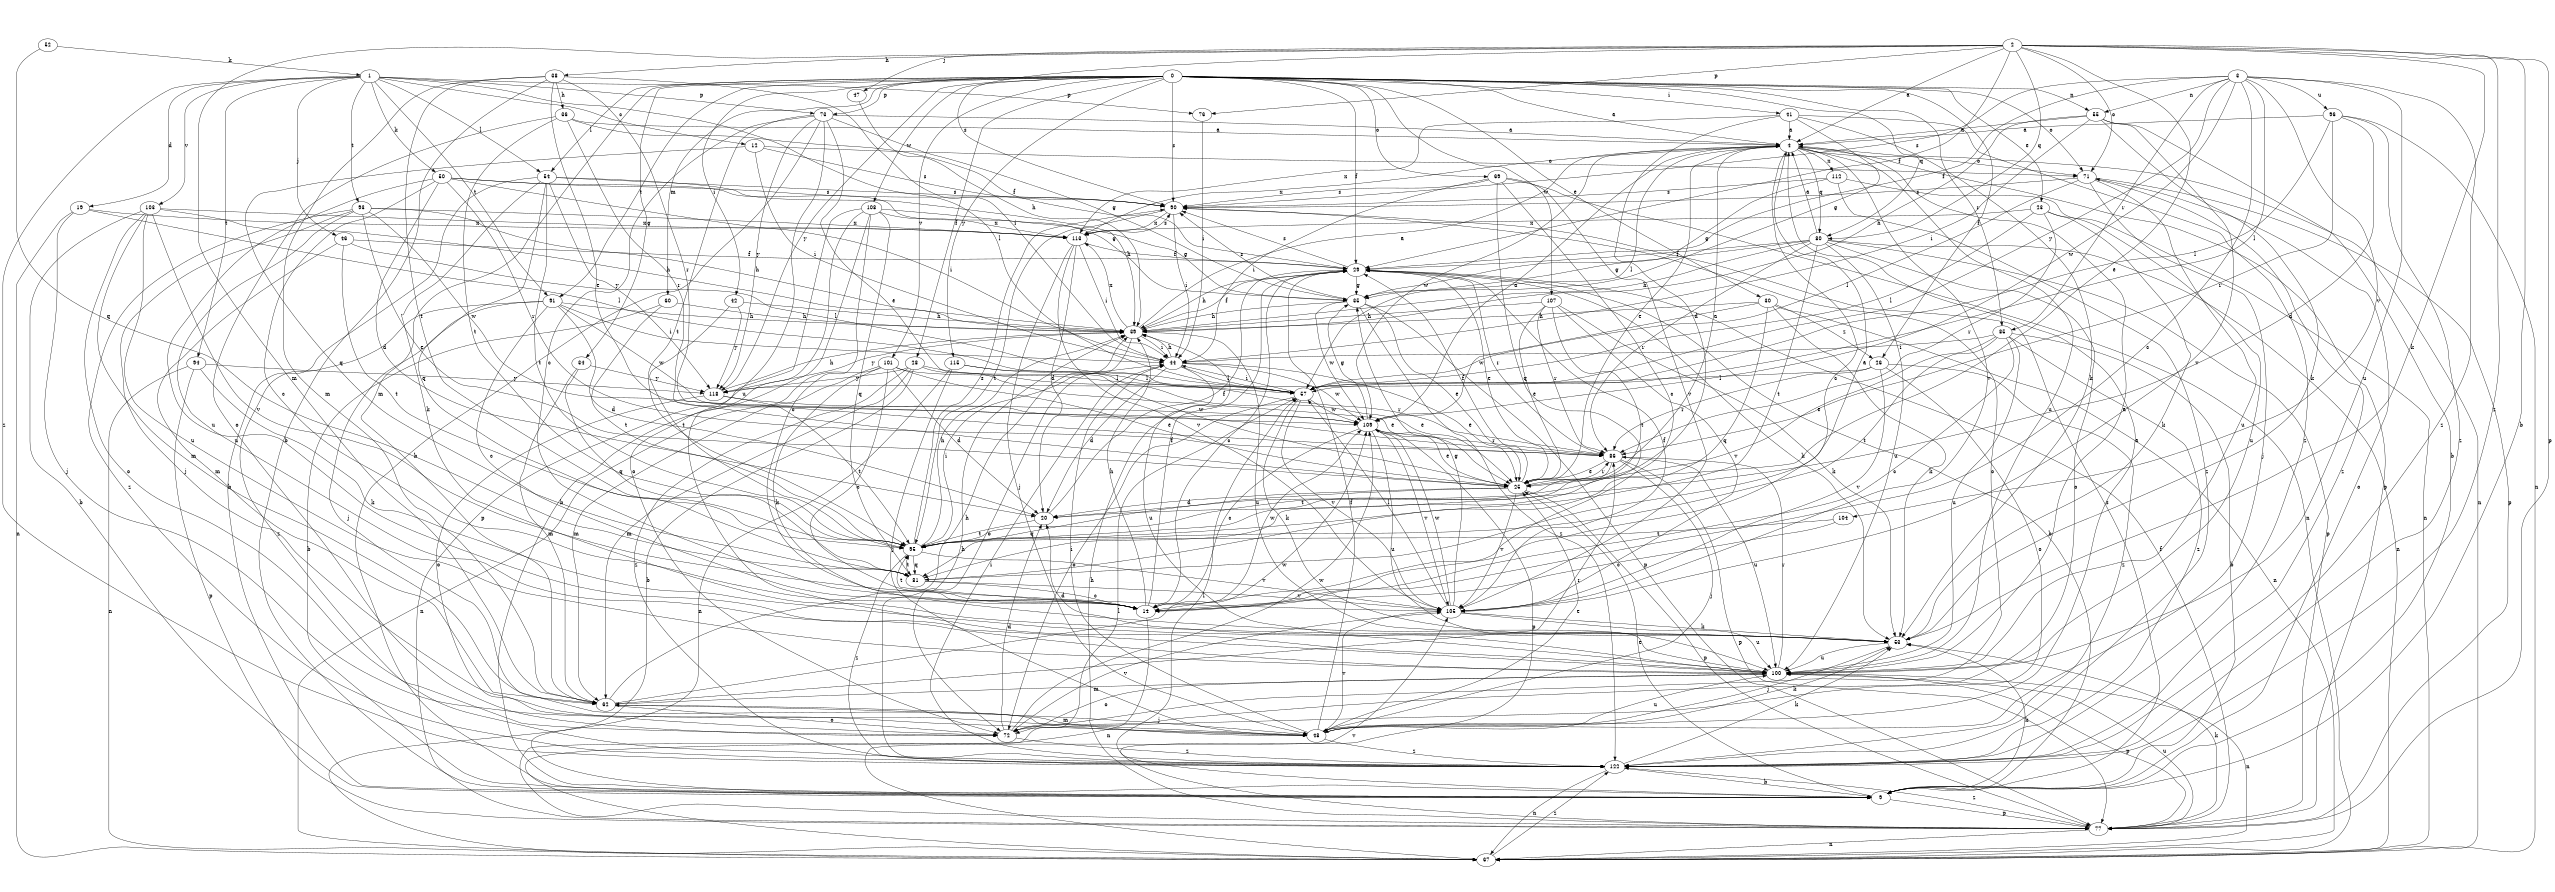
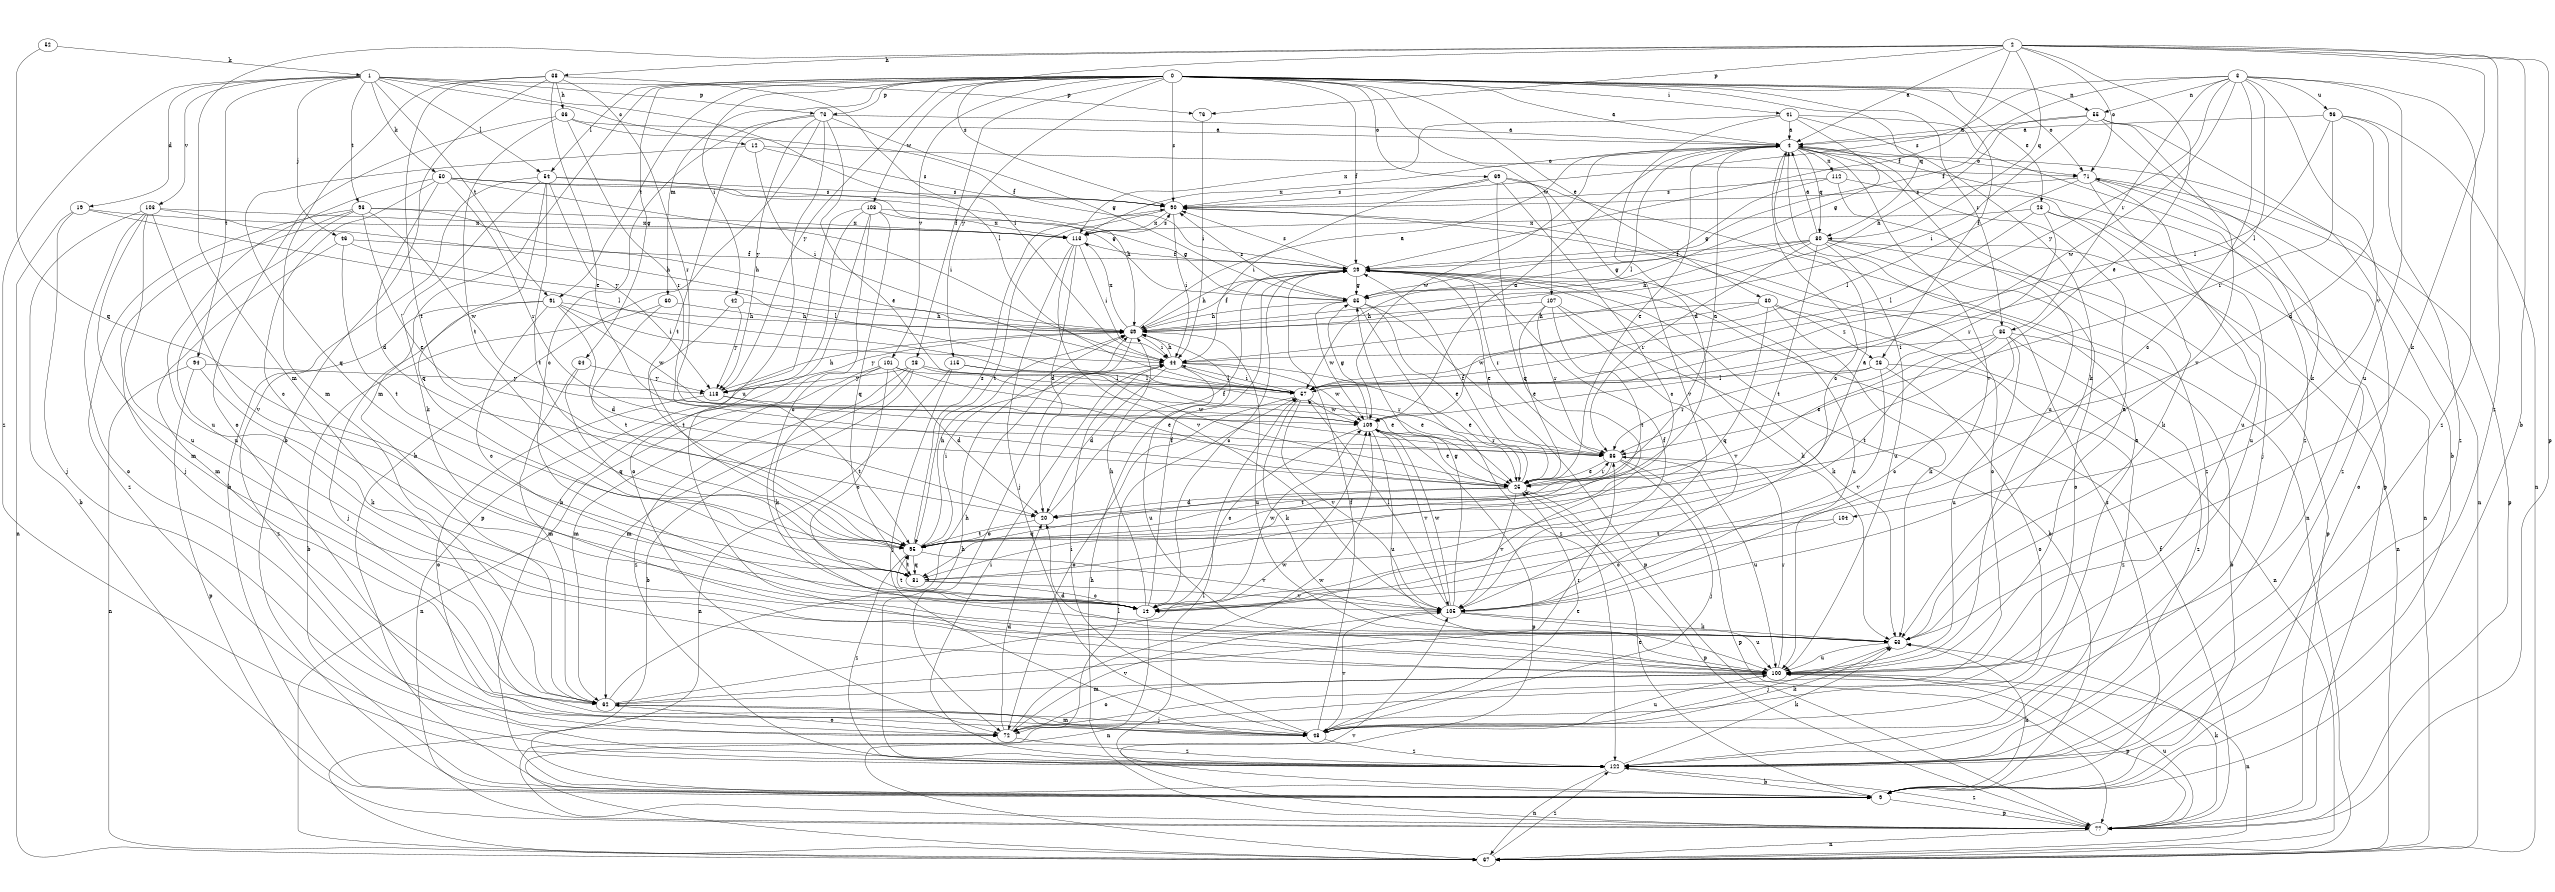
  strict digraph {
    0
    4
    23
    26
    28
    29
    30
    34
    41
    42
    54
    60
    62
    n14 [label=55]
    69
    71
    73
    80
    85
    90
    91
    101
    107
    108
    115
    118
    57
    25
    77
    14
    100
    109
    67
    105
    112
    113
    53
    86
    122
    72
    9
    39
    35
    81
    20
    95
    48
    44
    1
    12
    19
    46
    50
    76
    93
    94
    103
    52
    2
    38
-   47
    36
    3
    96
    104
    0 -> 4 [label=a]
    0 -> 23 [label=e]
    0 -> 26 [label=f]
    0 -> 28 [label=f]
    0 -> 29 [label=f]
    0 -> 30 [label=e]
    0 -> 34 [label=g]
    0 -> 41 [label=i]
    0 -> 42 [label=i]
    0 -> 54 [label=l]
    0 -> 60 [label=m]
    0 -> 62 [label=m]
    0 -> n14 [label=n]
    0 -> 69 [label=o]
    0 -> 71 [label=o]
    0 -> 73 [label=p]
    0 -> 80 [label=q]
    0 -> 85 [label=r]
    0 -> 90 [label=s]
    0 -> 91 [label=t]
    0 -> 101 [label=v]
    0 -> 107 [label=w]
    0 -> 108 [label=w]
    0 -> 115 [label=y]
    0 -> 118 [label=y]
    4 -> 71 [label=o]
    4 -> 80 [label=q]
    4 -> 57 [label=l]
    4 -> 25 [label=e]
    4 -> 77 [label=p]
    4 -> 14 [label=c]
    4 -> 100 [label=u]
    4 -> 109 [label=w]
    4 -> 67 [label=n]
    4 -> 105 [label=v]
    4 -> 112 [label=x]
    4 -> 113 [label=x]
    23 -> 57 [label=l]
    23 -> 100 [label=u]
    23 -> 113 [label=x]
    23 -> 53 [label=k]
    23 -> 86 [label=r]
    26 -> 57 [label=l]
    26 -> 105 [label=v]
    26 -> 86 [label=r]
    26 -> 122 [label=z]
    26 -> 72 [label=o]
    28 -> 62 [label=m]
    28 -> 118 [label=y]
    28 -> 25 [label=e]
    28 -> 86 [label=r]
    28 -> 122 [label=z]
    28 -> 9 [label=b]
    29 -> 90 [label=s]
    29 -> 25 [label=e]
    29 -> 14 [label=c]
+   29 -> 100 [label=u]
    29 -> 53 [label=k]
    29 -> 86 [label=r]
    29 -> 9 [label=b]
    29 -> 39 [label=h]
    29 -> 35 [label=g]
    30 -> 26 [label=z]
    30 -> 109 [label=w]
    30 -> 67 [label=n]
    30 -> 53 [label=k]
    30 -> 39 [label=h]
    30 -> 81 [label=q]
    34 -> 62 [label=m]
    34 -> 118 [label=y]
    34 -> 81 [label=q]
    41 -> 4 [label=a]
    41 -> 113 [label=x]
    41 -> 53 [label=k]
    41 -> 122 [label=z]
    41 -> 35 [label=g]
    41 -> 20 [label=d]
    42 -> 118 [label=y]
    42 -> 39 [label=h]
    42 -> 95 [label=t]
    54 -> 90 [label=s]
    54 -> 118 [label=y]
    54 -> 53 [label=k]
    54 -> 9 [label=b]
    54 -> 39 [label=h]
    54 -> 81 [label=q]
    54 -> 95 [label=t]
    60 -> 9 [label=b]
    60 -> 39 [label=h]
    60 -> 95 [label=t]
    62 -> 109 [label=w]
    62 -> 86 [label=r]
    62 -> 72 [label=o]
    62 -> 39 [label=h]
    62 -> 48 [label=j]
    n14 -> 4 [label=a]
    n14 -> 105 [label=v]
    n14 -> 53 [label=k]
    n14 -> 9 [label=b]
    n14 -> 39 [label=h]
    n14 -> 44 [label=i]
    69 -> 90 [label=s]
    69 -> 14 [label=c]
    69 -> 67 [label=n]
    69 -> 105 [label=v]
    69 -> 81 [label=q]
    69 -> 44 [label=i]
    71 -> 90 [label=s]
    71 -> 57 [label=l]
    71 -> 77 [label=p]
    71 -> 100 [label=u]
    71 -> 122 [label=z]
    71 -> 48 [label=j]
    73 -> 4 [label=a]
    73 -> 118 [label=y]
    73 -> 25 [label=e]
    73 -> 14 [label=c]
    73 -> 100 [label=u]
    73 -> 9 [label=b]
    73 -> 35 [label=g]
    73 -> 95 [label=t]
    80 -> 4 [label=a]
    80 -> 29 [label=f]
    80 -> 77 [label=p]
    80 -> 100 [label=u]
    80 -> 67 [label=n]
    80 -> 86 [label=r]
    80 -> 72 [label=o]
    80 -> 39 [label=h]
    80 -> 35 [label=g]
    80 -> 95 [label=t]
    85 -> 25 [label=e]
    85 -> 14 [label=c]
    85 -> 100 [label=u]
    85 -> 122 [label=z]
    85 -> 9 [label=b]
    85 -> 95 [label=t]
    85 -> 44 [label=i]
    90 -> 113 [label=x]
    90 -> 72 [label=o]
    90 -> 95 [label=t]
    90 -> 44 [label=i]
    91 -> 14 [label=c]
    91 -> 109 [label=w]
    91 -> 122 [label=z]
    91 -> 39 [label=h]
    91 -> 20 [label=d]
    91 -> 48 [label=j]
    91 -> 44 [label=i]
    101 -> 62 [label=m]
    101 -> 57 [label=l]
    101 -> 25 [label=e]
    101 -> 14 [label=c]
    101 -> 67 [label=n]
    101 -> 53 [label=k]
    101 -> 20 [label=d]
    107 -> 25 [label=e]
    107 -> 105 [label=v]
    107 -> 53 [label=k]
    107 -> 86 [label=r]
    107 -> 39 [label=h]
    107 -> 95 [label=t]
    108 -> 77 [label=p]
    108 -> 14 [label=c]
    108 -> 113 [label=x]
    108 -> 72 [label=o]
    108 -> 9 [label=b]
    108 -> 35 [label=g]
    108 -> 81 [label=q]
    115 -> 57 [label=l]
    115 -> 25 [label=e]
    115 -> 67 [label=n]
    115 -> 48 [label=j]
    118 -> 109 [label=w]
    118 -> 72 [label=o]
    118 -> 39 [label=h]
    118 -> 95 [label=t]
    57 -> 109 [label=w]
    57 -> 105 [label=v]
    57 -> 53 [label=k]
    57 -> 72 [label=o]
    57 -> 44 [label=i]
    25 -> 4 [label=a]
    25 -> 29 [label=f]
    25 -> 77 [label=p]
    25 -> 105 [label=v]
    25 -> 86 [label=r]
    25 -> 81 [label=q]
    25 -> 20 [label=d]
    77 -> 29 [label=f]
    77 -> 57 [label=l]
    77 -> 100 [label=u]
    77 -> 67 [label=n]
    77 -> 53 [label=k]
    77 -> 122 [label=z]
    77 -> 39 [label=h]
    14 -> 29 [label=f]
    14 -> 109 [label=w]
    14 -> 67 [label=n]
    14 -> 39 [label=h]
    14 -> 95 [label=t]
    100 -> 4 [label=a]
    100 -> 62 [label=m]
    100 -> 77 [label=p]
    100 -> 67 [label=n]
    100 -> 86 [label=r]
    100 -> 72 [label=o]
    100 -> 20 [label=d]
    109 -> 4 [label=a]
    109 -> 25 [label=e]
    109 -> 77 [label=p]
    109 -> 14 [label=c]
    109 -> 100 [label=u]
    109 -> 105 [label=v]
    109 -> 86 [label=r]
    109 -> 35 [label=g]
    67 -> 105 [label=v]
    67 -> 122 [label=z]
    105 -> 29 [label=f]
    105 -> 57 [label=l]
    105 -> 100 [label=u]
    105 -> 109 [label=w]
    105 -> 53 [label=k]
    105 -> 35 [label=g]
    112 -> 90 [label=s]
    112 -> 67 [label=n]
    112 -> 122 [label=z]
    112 -> 35 [label=g]
    113 -> 29 [label=f]
    113 -> 90 [label=s]
    113 -> 105 [label=v]
    113 -> 20 [label=d]
    113 -> 48 [label=j]
    113 -> 44 [label=i]
    53 -> 100 [label=u]
    53 -> 48 [label=j]
    86 -> 25 [label=e]
    86 -> 77 [label=p]
    86 -> 100 [label=u]
    86 -> 95 [label=t]
    86 -> 48 [label=j]
    122 -> 67 [label=n]
    122 -> 53 [label=k]
    122 -> 9 [label=b]
    122 -> 39 [label=h]
    122 -> 44 [label=i]
    72 -> 109 [label=w]
    72 -> 105 [label=v]
    72 -> 122 [label=z]
    72 -> 20 [label=d]
    9 -> 71 [label=o]
    9 -> 90 [label=s]
    9 -> 57 [label=l]
    9 -> 25 [label=e]
    9 -> 77 [label=p]
    9 -> 53 [label=k]
    39 -> 4 [label=a]
    39 -> 29 [label=f]
    39 -> 118 [label=y]
    39 -> 100 [label=u]
    39 -> 113 [label=x]
    39 -> 72 [label=o]
    39 -> 44 [label=i]
    35 -> 90 [label=s]
    35 -> 25 [label=e]
    35 -> 77 [label=p]
    35 -> 109 [label=w]
    35 -> 122 [label=z]
    35 -> 39 [label=h]
    81 -> 4 [label=a]
    81 -> 14 [label=c]
    81 -> 105 [label=v]
    81 -> 95 [label=t]
    20 -> 29 [label=f]
    20 -> 95 [label=t]
    95 -> 90 [label=s]
    95 -> 105 [label=v]
    95 -> 122 [label=z]
    95 -> 39 [label=h]
    95 -> 81 [label=q]
    95 -> 44 [label=i]
    48 -> 4 [label=a]
    48 -> 29 [label=f]
    48 -> 62 [label=m]
    48 -> 25 [label=e]
    48 -> 100 [label=u]
    48 -> 105 [label=v]
    48 -> 53 [label=k]
    48 -> 122 [label=z]
    48 -> 44 [label=i]
    44 -> 57 [label=l]
    44 -> 25 [label=e]
    44 -> 100 [label=u]
    44 -> 109 [label=w]
    44 -> 39 [label=h]
    44 -> 20 [label=d]
    1 -> 54 [label=l]
    1 -> 73 [label=p]
    1 -> 91 [label=t]
    1 -> 57 [label=l]
    1 -> 122 [label=z]
    1 -> 12 [label=c]
    1 -> 19 [label=d]
    1 -> 46 [label=j]
    1 -> 50 [label=k]
    1 -> 76 [label=p]
    1 -> 93 [label=t]
    1 -> 94 [label=t]
    1 -> 103 [label=v]
    12 -> 71 [label=o]
    12 -> 90 [label=s]
    12 -> 81 [label=q]
    12 -> 44 [label=i]
    19 -> 57 [label=l]
    19 -> 67 [label=n]
    19 -> 113 [label=x]
    19 -> 48 [label=j]
    46 -> 29 [label=f]
    46 -> 62 [label=m]
    46 -> 57 [label=l]
    46 -> 95 [label=t]
    50 -> 90 [label=s]
    50 -> 14 [label=c]
    50 -> 100 [label=u]
    50 -> 86 [label=r]
    50 -> 35 [label=g]
    50 -> 20 [label=d]
    50 -> 44 [label=i]
    76 -> 44 [label=i]
    93 -> 25 [label=e]
    93 -> 100 [label=u]
    93 -> 109 [label=w]
    93 -> 113 [label=x]
    93 -> 122 [label=z]
    93 -> 39 [label=h]
    93 -> 48 [label=j]
    94 -> 118 [label=y]
    94 -> 77 [label=p]
    94 -> 67 [label=n]
    94 -> 53 [label=k]
    103 -> 62 [label=m]
    103 -> 100 [label=u]
    103 -> 105 [label=v]
    103 -> 113 [label=x]
    103 -> 72 [label=o]
    103 -> 9 [label=b]
    103 -> 39 [label=h]
    52 -> 81 [label=q]
    52 -> 1 [label=k]
    2 -> 4 [label=a]
    2 -> 29 [label=f]
    2 -> 62 [label=m]
    2 -> 71 [label=o]
    2 -> 80 [label=q]
    2 -> 90 [label=s]
    2 -> 25 [label=e]
    2 -> 77 [label=p]
    2 -> 53 [label=k]
    2 -> 122 [label=z]
    2 -> 9 [label=b]
    2 -> 76 [label=p]
    2 -> 38 [label=h]
-   2 -> 47 [label=j]
    38 -> 62 [label=m]
    38 -> 25 [label=e]
    38 -> 86 [label=r]
    38 -> 9 [label=b]
    38 -> 95 [label=t]
    38 -> 44 [label=i]
    38 -> 36 [label=h]
-   47 -> 39 [label=h]
    36 -> 4 [label=a]
    36 -> 29 [label=f]
    36 -> 86 [label=r]
    36 -> 72 [label=o]
    36 -> 95 [label=t]
    3 -> 29 [label=f]
    3 -> n14 [label=n]
    3 -> 85 [label=r]
    3 -> 90 [label=s]
    3 -> 118 [label=y]
    3 -> 57 [label=l]
    3 -> 14 [label=c]
    3 -> 100 [label=u]
    3 -> 109 [label=w]
    3 -> 122 [label=z]
    3 -> 96 [label=u]
    3 -> 104 [label=v]
    96 -> 4 [label=a]
    96 -> 57 [label=l]
    96 -> 67 [label=n]
    96 -> 86 [label=r]
    96 -> 122 [label=z]
    96 -> 20 [label=d]
    104 -> 14 [label=c]
    104 -> 95 [label=t]
  }
